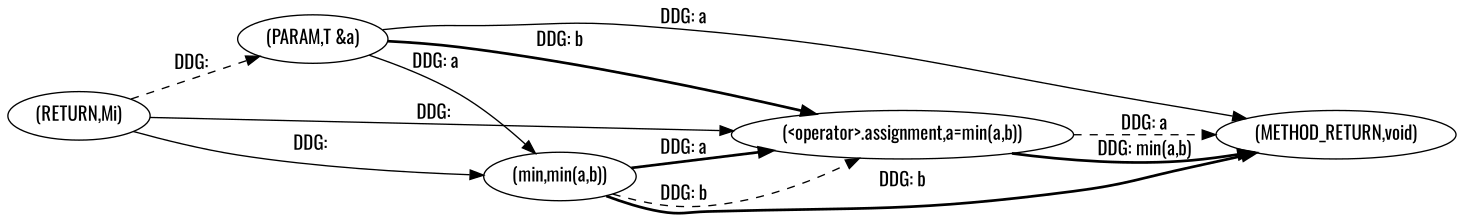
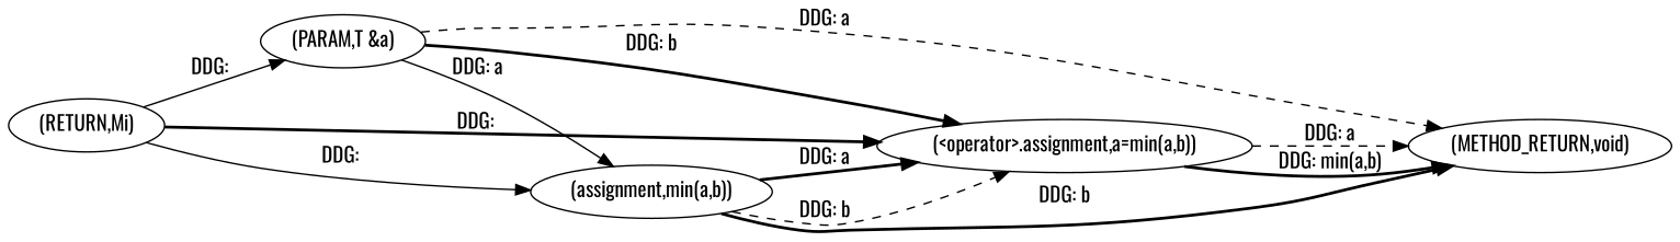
  digraph {
    fontname=Oswald
    rankdir=LR
    node [fontname=Oswald]
    edge [fontname=Oswald style=solid]
    n1 [label="(RETURN,Mi)"]
    n2 [label="(PARAM,T &a)"]
    n3 [label="(<operator>.assignment,a=min(a,b))"]
-   n4 [label="(min,min(a,b))"]
+   n4 [label="(assignment,min(a,b))"]
    n5 [label="(METHOD_RETURN,void)"]
-   n1 -> n2 [label="DDG: " style=dashed]
-   n1 -> n3 [label="DDG: "]
+   n1 -> n2 [label="DDG: "]
+   n1 -> n3 [label="DDG: " style=bold]
    n1 -> n4 [label="DDG: "]
    n2 -> n3 [label="DDG: b" style=bold]
    n2 -> n4 [label="DDG: a"]
-   n2 -> n5 [label="DDG: a"]
+   n2 -> n5 [label="DDG: a" style=dashed]
    n3 -> n5 [label="DDG: a" style=dashed]
    n3 -> n5 [label="DDG: min(a,b)" style=bold]
    n4 -> n3 [label="DDG: b" style=dashed]
    n4 -> n3 [label="DDG: a" style=bold]
    n4 -> n5 [label="DDG: b" style=bold]
  }
